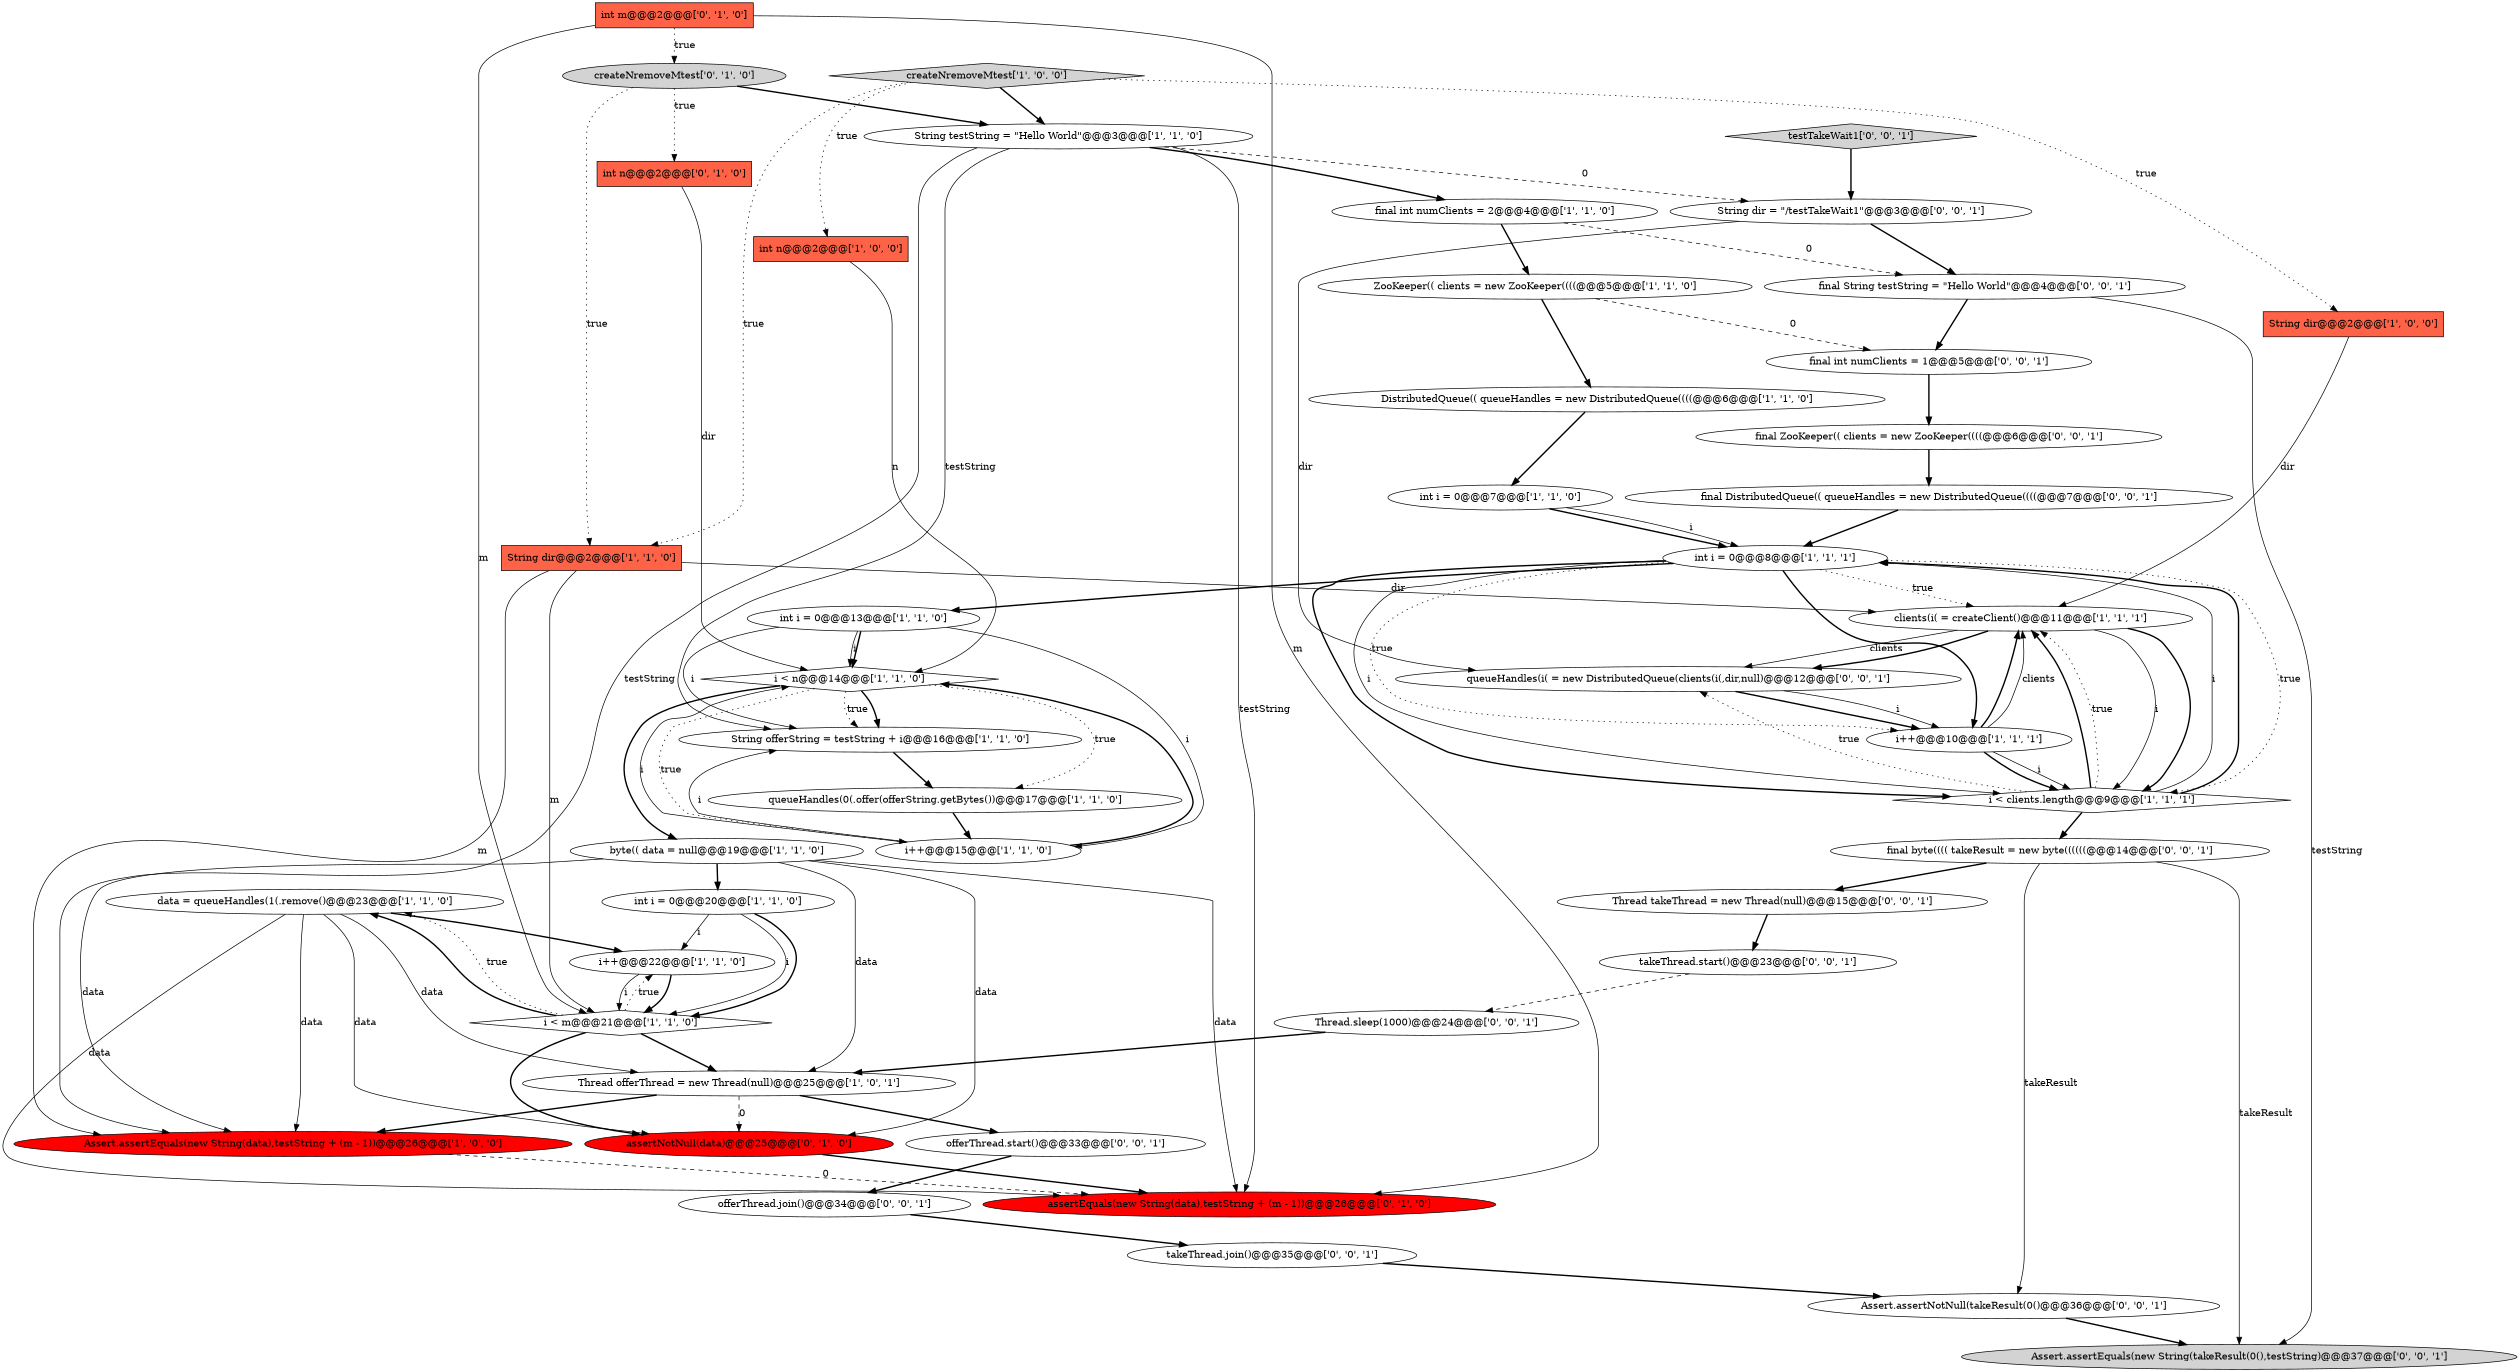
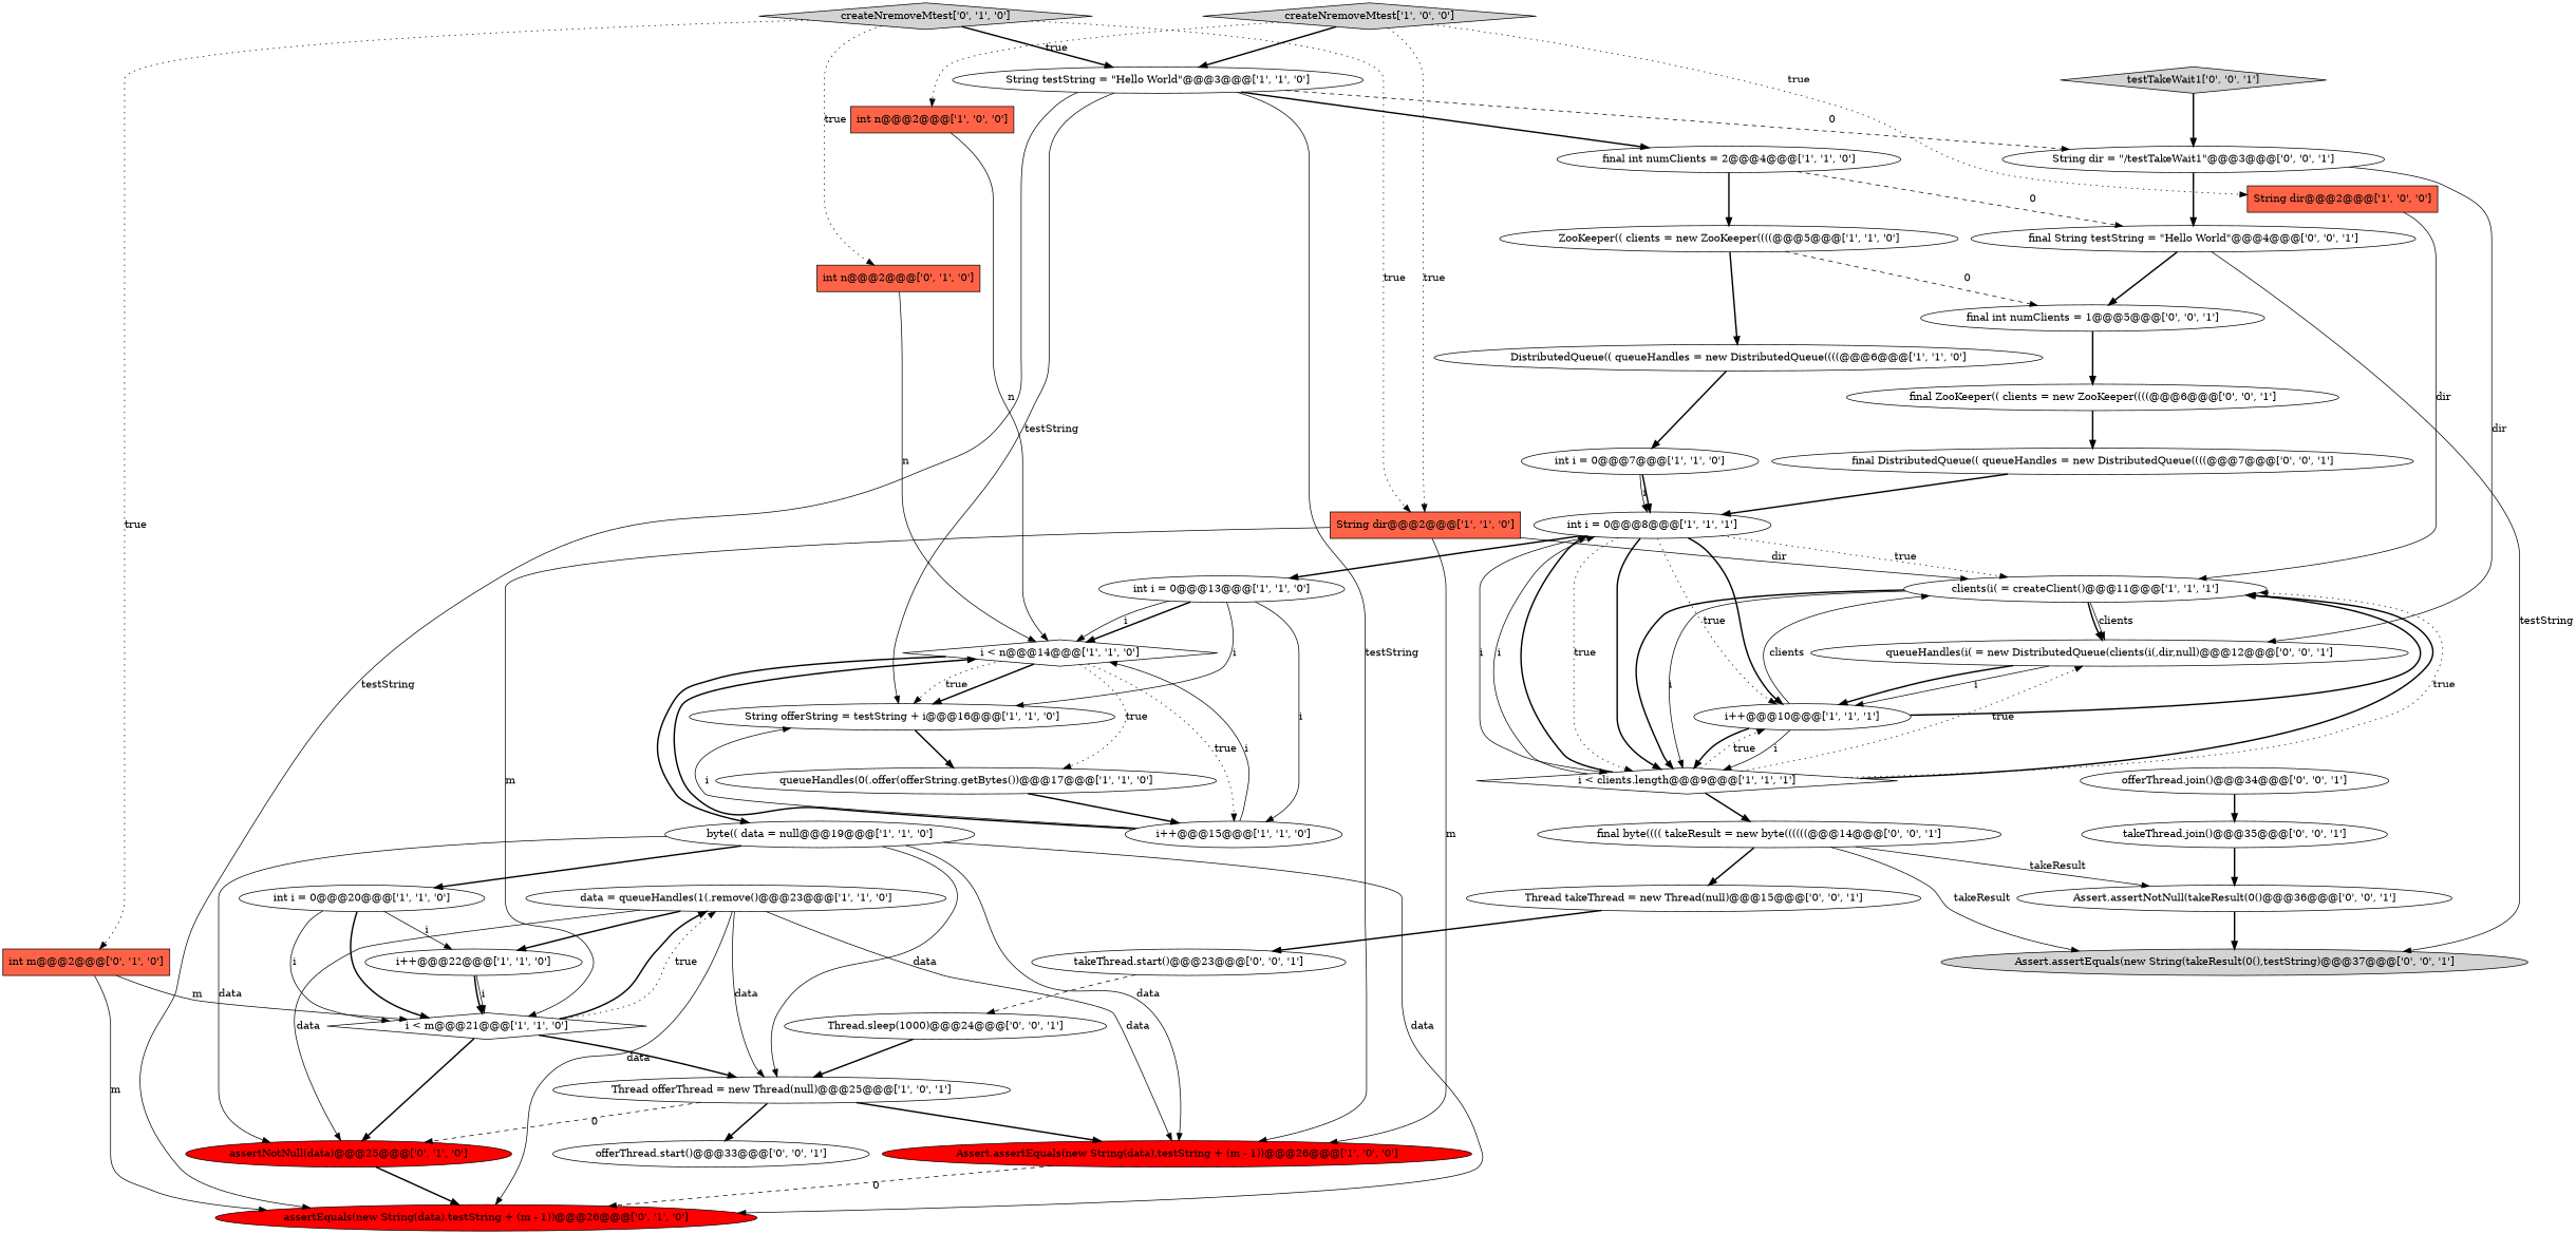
  digraph {
    node [fillcolor=white shape=ellipse style=filled]
    edge [style=bold]
    n1 [label="data = queueHandles(1(.remove()@@@23@@@['1', '1', '0']"]
    n2 [fillcolor=red label="assertNotNull(data)@@@25@@@['0', '1', '0']"]
    n3 [fillcolor=red label="assertEquals(new String(data),testString + (m - 1))@@@26@@@['0', '1', '0']"]
    n4 [label="i++@@@22@@@['1', '1', '0']"]
    n5 [label="Thread offerThread = new Thread(null)@@@25@@@['1', '0', '1']"]
    n6 [fillcolor=red label="Assert.assertEquals(new String(data),testString + (m - 1))@@@26@@@['1', '0', '0']"]
    n7 [label="i < m@@@21@@@['1', '1', '0']" shape=diamond]
    n8 [label="offerThread.start()@@@33@@@['0', '0', '1']"]
    n9 [fillcolor=lightgray label="Assert.assertEquals(new String(takeResult(0(),testString)@@@37@@@['0', '0', '1']"]
-   n10 [fillcolor=lightgray label="createNremoveMtest['0', '1', '0']"]
+   n10 [fillcolor=lightgray label="createNremoveMtest['0', '1', '0']" shape=diamond]
    n11 [fillcolor=tomato label="String dir@@@2@@@['1', '1', '0']" shape=box]
    n12 [fillcolor=tomato label="int m@@@2@@@['0', '1', '0']" shape=box]
    n13 [fillcolor=tomato label="int n@@@2@@@['0', '1', '0']" shape=box]
    n14 [label="String testString = \"Hello World\"@@@3@@@['1', '1', '0']"]
    n15 [label="clients(i( = createClient()@@@11@@@['1', '1', '1']"]
    n16 [label="i < n@@@14@@@['1', '1', '0']" shape=diamond]
    n17 [label="String offerString = testString + i@@@16@@@['1', '1', '0']"]
    n18 [label="final int numClients = 2@@@4@@@['1', '1', '0']"]
    n19 [label="String dir = \"/testTakeWait1\"@@@3@@@['0', '0', '1']"]
    n20 [label="queueHandles(i( = new DistributedQueue(clients(i(,dir,null)@@@12@@@['0', '0', '1']"]
    n21 [label="i++@@@10@@@['1', '1', '1']"]
    n22 [label="i < clients.length@@@9@@@['1', '1', '1']" shape=diamond]
    n23 [label="int i = 0@@@13@@@['1', '1', '0']"]
    n24 [label="i++@@@15@@@['1', '1', '0']"]
    n25 [label="queueHandles(0(.offer(offerString.getBytes())@@@17@@@['1', '1', '0']"]
    n26 [label="byte(( data = null@@@19@@@['1', '1', '0']"]
    n27 [label="final String testString = \"Hello World\"@@@4@@@['0', '0', '1']"]
    n28 [label="final int numClients = 1@@@5@@@['0', '0', '1']"]
    n29 [label="final ZooKeeper(( clients = new ZooKeeper((((@@@6@@@['0', '0', '1']"]
    n30 [label="offerThread.join()@@@34@@@['0', '0', '1']"]
    n31 [label="takeThread.join()@@@35@@@['0', '0', '1']"]
    n32 [label="Assert.assertNotNull(takeResult(0()@@@36@@@['0', '0', '1']"]
    n33 [label="Thread.sleep(1000)@@@24@@@['0', '0', '1']"]
    n34 [label="Thread takeThread = new Thread(null)@@@15@@@['0', '0', '1']"]
    n35 [label="takeThread.start()@@@23@@@['0', '0', '1']"]
    n36 [label="int i = 0@@@20@@@['1', '1', '0']"]
    n37 [label="final byte(((( takeResult = new byte((((((@@@14@@@['0', '0', '1']"]
    n38 [label="int i = 0@@@8@@@['1', '1', '1']"]
    n39 [label="int i = 0@@@7@@@['1', '1', '0']"]
    n40 [fillcolor=lightgray label="createNremoveMtest['1', '0', '0']" shape=diamond]
    n41 [fillcolor=tomato label="int n@@@2@@@['1', '0', '0']" shape=box]
    n42 [fillcolor=tomato label="String dir@@@2@@@['1', '0', '0']" shape=box]
    n43 [label="ZooKeeper(( clients = new ZooKeeper((((@@@5@@@['1', '1', '0']"]
    n44 [label="DistributedQueue(( queueHandles = new DistributedQueue((((@@@6@@@['1', '1', '0']"]
    n45 [fillcolor=lightgray label="testTakeWait1['0', '0', '1']" shape=diamond]
    n46 [label="final DistributedQueue(( queueHandles = new DistributedQueue((((@@@7@@@['0', '0', '1']"]
    n1 -> n2 [label=data style=solid]
    n1 -> n3 [label=data style=solid]
    n1 -> n4
    n1 -> n5 [label=data style=solid]
    n1 -> n6 [label=data style=solid]
    n2 -> n3
    n4 -> n7
    n4 -> n7 [label=i style=solid]
    n5 -> n2 [label=0 style=dashed]
    n5 -> n6
    n5 -> n8
    n6 -> n3 [label=0 style=dashed]
    n7 -> n1 [label=true style=dotted]
    n7 -> n1
    n7 -> n2
-   n7 -> n4 [label=true style=dotted]
    n7 -> n5
-   n8 -> n30
    n10 -> n11 [label=true style=dotted]
-   n12 -> n10 [label=true style=dotted]
+   n10 -> n12 [label=true style=dotted]
    n10 -> n13 [label=true style=dotted]
    n10 -> n14
    n11 -> n6 [label=m style=solid]
    n11 -> n7 [label=m style=solid]
    n11 -> n15 [label=dir style=solid]
    n12 -> n3 [label=m style=solid]
    n12 -> n7 [label=m style=solid]
-   n13 -> n16 [label=dir style=solid]
+   n13 -> n16 [label=n style=solid]
    n14 -> n3 [label=testString style=solid]
    n14 -> n6 [label=testString style=solid]
    n14 -> n17 [label=testString style=solid]
    n14 -> n18
    n14 -> n19 [label=0 style=dashed]
    n15 -> n20 [label=clients style=solid]
    n15 -> n20
    n15 -> n22
    n15 -> n22 [label=i style=solid]
    n16 -> n17
    n16 -> n17 [label=true style=dotted]
    n16 -> n24 [label=true style=dotted]
    n16 -> n25 [label=true style=dotted]
    n16 -> n26
    n17 -> n25
    n18 -> n27 [label=0 style=dashed]
    n18 -> n43
    n19 -> n20 [label=dir style=solid]
    n19 -> n27
    n20 -> n21 [label=i style=solid]
    n20 -> n21
    n21 -> n15
    n21 -> n15 [label=clients style=solid]
    n21 -> n22 [label=i style=solid]
    n21 -> n22
    n22 -> n15
    n22 -> n15 [label=true style=dotted]
    n22 -> n20 [label=true style=dotted]
+   n22 -> n21 [label=true style=dotted]
    n22 -> n37
    n22 -> n38 [label=i style=solid]
    n22 -> n38
    n23 -> n16
    n23 -> n16 [label=i style=solid]
    n23 -> n17 [label=i style=solid]
    n23 -> n24 [label=i style=solid]
    n24 -> n16 [label=i style=solid]
    n24 -> n16
    n24 -> n17 [label=i style=solid]
    n25 -> n24
    n26 -> n2 [label=data style=solid]
    n26 -> n3 [label=data style=solid]
    n26 -> n5 [label=data style=solid]
    n26 -> n6 [label=data style=solid]
    n26 -> n36
    n27 -> n9 [label=testString style=solid]
    n27 -> n28
    n28 -> n29
    n29 -> n46
    n30 -> n31
    n31 -> n32
    n32 -> n9
    n33 -> n5
    n34 -> n35
    n35 -> n33 [style=dashed]
    n36 -> n4 [label=i style=solid]
    n36 -> n7 [label=i style=solid]
    n36 -> n7
    n37 -> n9 [label=takeResult style=solid]
    n37 -> n32 [label=takeResult style=solid]
    n37 -> n34
    n38 -> n15 [label=true style=dotted]
    n38 -> n21
    n38 -> n21 [label=true style=dotted]
    n38 -> n22 [label=true style=dotted]
    n38 -> n22 [label=i style=solid]
    n38 -> n22
    n38 -> n23
    n39 -> n38
    n39 -> n38 [label=i style=solid]
    n40 -> n11 [label=true style=dotted]
    n40 -> n14
    n40 -> n41 [label=true style=dotted]
    n40 -> n42 [label=true style=dotted]
    n41 -> n16 [label=n style=solid]
    n42 -> n15 [label=dir style=solid]
    n43 -> n28 [label=0 style=dashed]
    n43 -> n44
    n44 -> n39
    n45 -> n19
    n46 -> n38
  }
